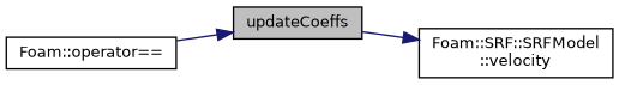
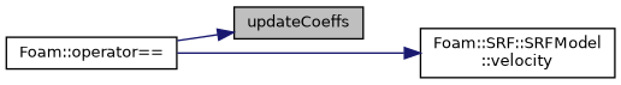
  digraph {
    rankdir=LR
    node [color=black fontname=Helvetica fontsize=10 shape=record]
    edge [color=midnightblue fontname=Helvetica fontsize=10 labelfontname=Helvetica labelfontsize=10 style=solid]
    n1 [fillcolor=grey75 fontcolor=black height=0.2 label=updateCoeffs style=filled width=0.4]
    n2 [height=0.2 label="Foam::SRF::SRFModel\l::velocity" width=0.4]
    n3 [height=0.2 label="Foam::operator==" width=0.4]
-   n1 -> n2
+   n3 -> n2
    n3 -> n1
  }
